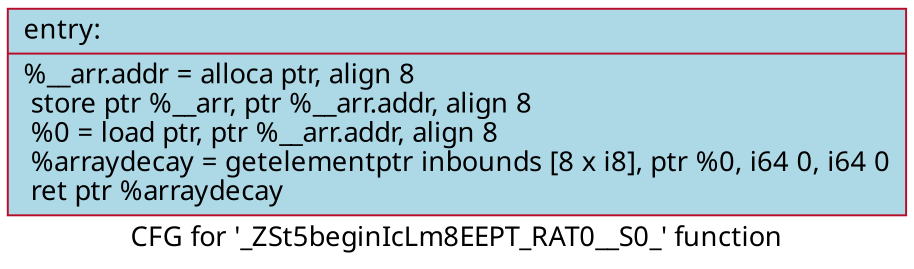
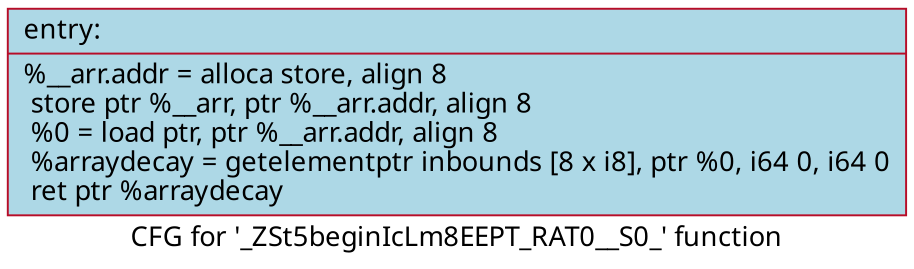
  digraph {
    label="CFG for '_ZSt5beginIcLm8EEPT_RAT0__S0_' function"
    fontname="Noto Sans"
-   n1 [color="#b70d28ff" fillcolor=lightblue fontname="Noto Sans" label="{entry:\l|  %__arr.addr = alloca ptr, align 8\l  store ptr %__arr, ptr %__arr.addr, align 8\l  %0 = load ptr, ptr %__arr.addr, align 8\l  %arraydecay = getelementptr inbounds [8 x i8], ptr %0, i64 0, i64 0\l  ret ptr %arraydecay\l}" shape=record style=filled]
+   n1 [color="#b70d28ff" fillcolor=lightblue fontname="Noto Sans" label="{entry:\l|  %__arr.addr = alloca store, align 8\l  store ptr %__arr, ptr %__arr.addr, align 8\l  %0 = load ptr, ptr %__arr.addr, align 8\l  %arraydecay = getelementptr inbounds [8 x i8], ptr %0, i64 0, i64 0\l  ret ptr %arraydecay\l}" shape=record style=filled]
  }
